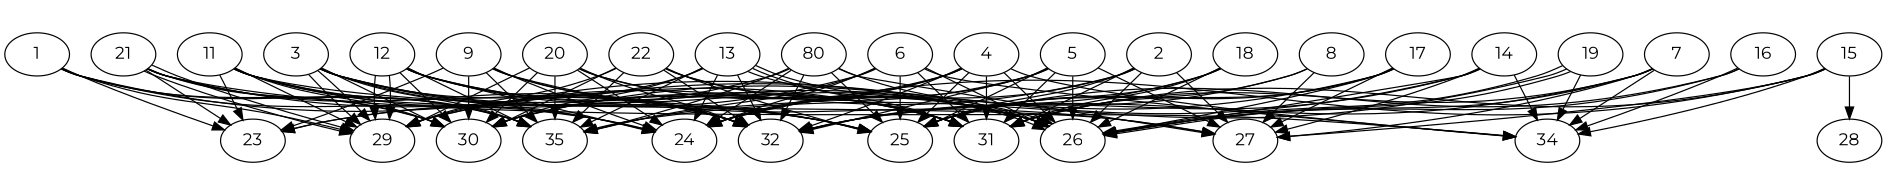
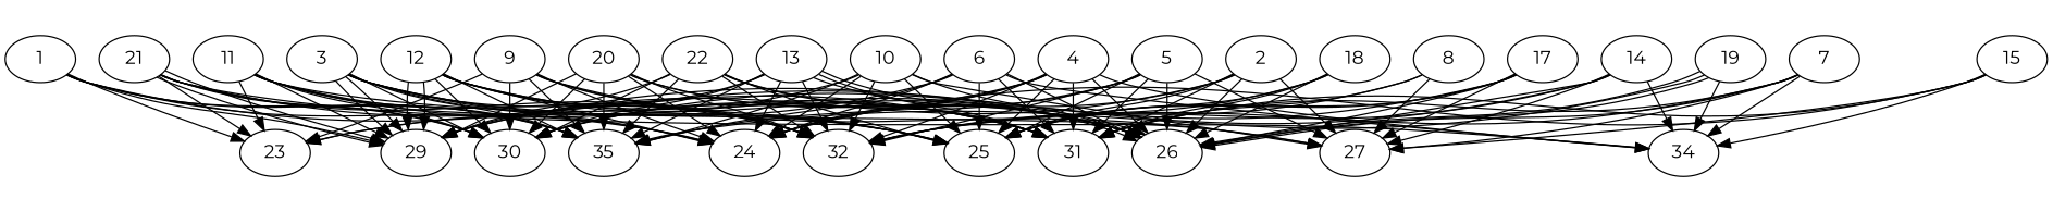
  digraph {
    fontname=Montserrat
    node [alpha=0.15 fontname=Montserrat]
    edge [fontname=Montserrat]
    1 [alpha=0.04 expect_size=6407168]
    23 [alpha=0.09 expect_size=12682240]
    24 [alpha=0.19 expect_size=12237824]
    26 [alpha=0.13 expect_size=15540224]
    29 [alpha=0.06 expect_size=34376704]
    30 [alpha=0.07 expect_size=37986304]
    35 [alpha=0.01 expect_size=47362048]
    2 [alpha=0.07 expect_size=31449088]
    25 [alpha=0.17 expect_size=39223296]
    27 [alpha=0.08 expect_size=50074624]
    31 [expect_size=33154048]
    3 [alpha=0.05 expect_size=48225280]
    32 [expect_size=21044224]
    4 [alpha=0.20 expect_size=14114816]
    34 [alpha=0.16 expect_size=49405952]
    5 [alpha=0.05 expect_size=23738368]
    6 [alpha=0.16 expect_size=48640000]
    7 [expect_size=48146432]
    8 [alpha=0.10 expect_size=11180032]
    9 [alpha=0.16 expect_size=14766080]
-   10 [alpha=0.05 expect_size=5467136 label=80]
+   10 [alpha=0.05 expect_size=5467136]
    11 [alpha=0.11 expect_size=22774784]
    12 [alpha=0.02 expect_size=33192960]
    13 [alpha=0.20 expect_size=48862208]
    14 [alpha=0.11 expect_size=12370944]
    15 [alpha=0.10 expect_size=11967488]
-   28 [alpha=0.05 expect_size=37487616]
-   16 [expect_size=23839744]
    17 [expect_size=13380608]
    18 [alpha=0.19 expect_size=49809408]
    19 [alpha=0.02 expect_size=26621952]
    20 [alpha=0.18 expect_size=17863680]
    21 [expect_size=29518848]
    22 [alpha=0.03 expect_size=8007680]
    1 -> 23
    1 -> 24
    1 -> 26
    1 -> 29
    1 -> 30
    1 -> 35
    2 -> 24
    2 -> 26
    2 -> 29
    2 -> 25
    2 -> 27
    2 -> 31
    3 -> 24
    3 -> 26
    3 -> 29
    3 -> 29
    3 -> 30
    3 -> 35
    3 -> 25
    3 -> 31
    3 -> 32
    4 -> 24
    4 -> 26
    4 -> 30
    4 -> 35
    4 -> 25
    4 -> 31
    4 -> 32
    4 -> 34
    5 -> 24
    5 -> 26
    5 -> 30
    5 -> 25
    5 -> 27
    5 -> 31
    5 -> 32
    6 -> 23
    6 -> 24
    6 -> 26
    6 -> 35
    6 -> 25
    6 -> 31
    6 -> 34
    7 -> 26
    7 -> 27
    7 -> 31
    7 -> 32
    7 -> 34
    8 -> 25
    8 -> 27
    8 -> 32
    9 -> 23
    9 -> 24
    9 -> 30
    9 -> 35
    9 -> 25
    9 -> 27
    9 -> 32
    10 -> 23
    10 -> 24
    10 -> 26
    10 -> 35
    10 -> 25
    10 -> 27
    10 -> 32
    11 -> 23
    11 -> 24
    11 -> 29
    11 -> 30
    11 -> 35
    11 -> 25
    11 -> 27
    11 -> 32
    12 -> 24
    12 -> 26
    12 -> 29
    12 -> 29
    12 -> 30
    12 -> 35
    12 -> 25
    12 -> 31
    12 -> 32
    13 -> 24
    13 -> 26
    13 -> 26
    13 -> 29
    13 -> 30
    13 -> 35
    13 -> 31
    13 -> 32
    14 -> 26
    14 -> 29
    14 -> 27
    14 -> 32
    14 -> 34
    15 -> 24
    15 -> 27
    15 -> 31
    15 -> 34
-   15 -> 28
-   16 -> 26
-   16 -> 25
-   16 -> 34
    17 -> 26
    17 -> 30
    17 -> 25
    17 -> 27
    17 -> 31
    18 -> 26
    18 -> 25
    18 -> 31
    18 -> 32
    19 -> 26
    19 -> 26
    19 -> 35
    19 -> 34
    20 -> 24
    20 -> 26
    20 -> 29
    20 -> 30
    20 -> 35
    20 -> 31
    20 -> 32
    21 -> 23
    21 -> 29
    21 -> 29
    21 -> 30
    21 -> 35
    21 -> 31
    21 -> 32
    21 -> 34
    22 -> 26
    22 -> 29
    22 -> 30
    22 -> 35
    22 -> 25
    22 -> 31
    22 -> 32
  }
